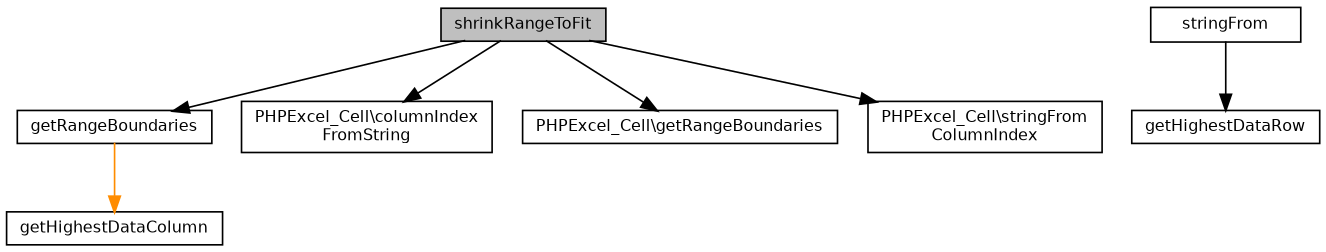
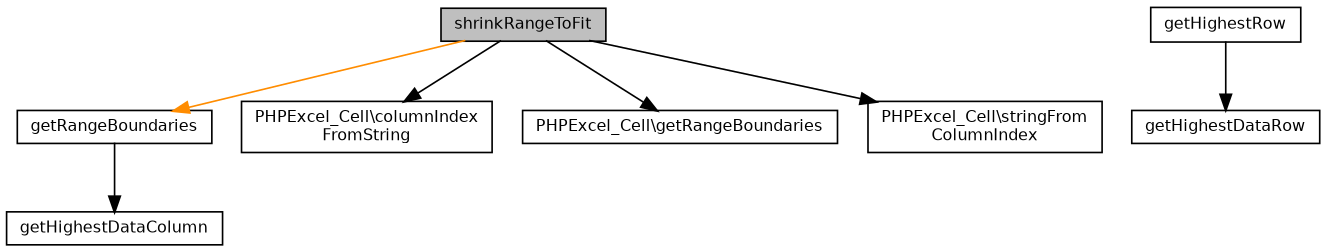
  digraph {
    rankdir=TB
    node [color=black fillcolor=white fontname=Helvetica fontsize=10 shape=record style=filled]
    edge [color=black fontname=Helvetica fontsize=10 labelfontname=Helvetica labelfontsize=10 style=solid]
    n1 [fillcolor=grey75 fontcolor=black height=0.2 label=shrinkRangeToFit width=0.4]
    n2 [height=0.2 label=getRangeBoundaries width=0.4]
    n3 [height=0.2 label="PHPExcel_Cell\\columnIndex\lFromString" width=0.4]
    n4 [height=0.2 label="PHPExcel_Cell\\getRangeBoundaries" width=0.4]
    n5 [height=0.2 label="PHPExcel_Cell\\stringFrom\lColumnIndex" width=0.4]
    n6 [height=0.2 label=getHighestDataColumn width=0.4]
-   n7 [height=0.2 label=stringFrom width=0.4]
+   n7 [height=0.2 label=getHighestRow width=0.4]
    n8 [height=0.2 label=getHighestDataRow width=0.4]
-   n1 -> n2
+   n1 -> n2 [color=darkorange]
    n1 -> n3
    n1 -> n4
    n1 -> n5
-   n2 -> n6 [color=darkorange]
+   n2 -> n6
    n7 -> n8
  }
